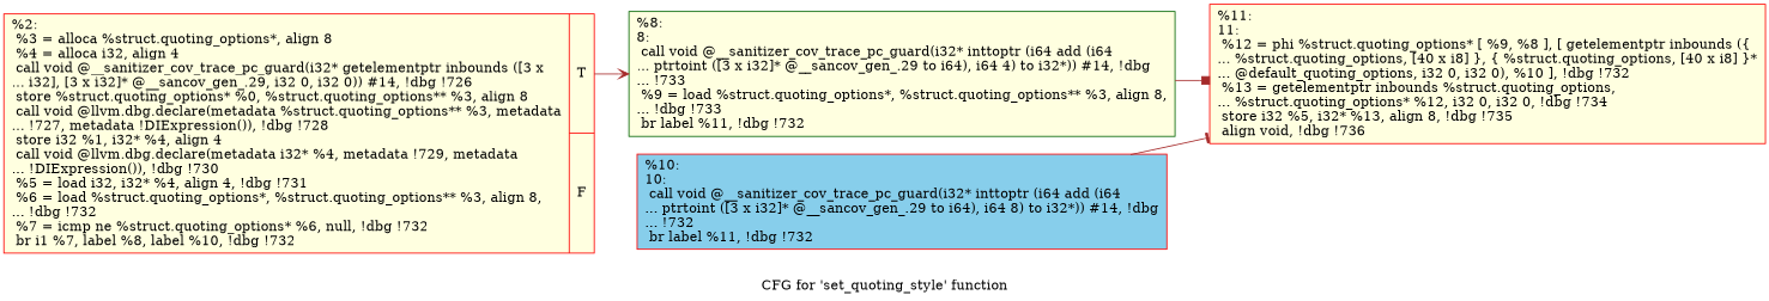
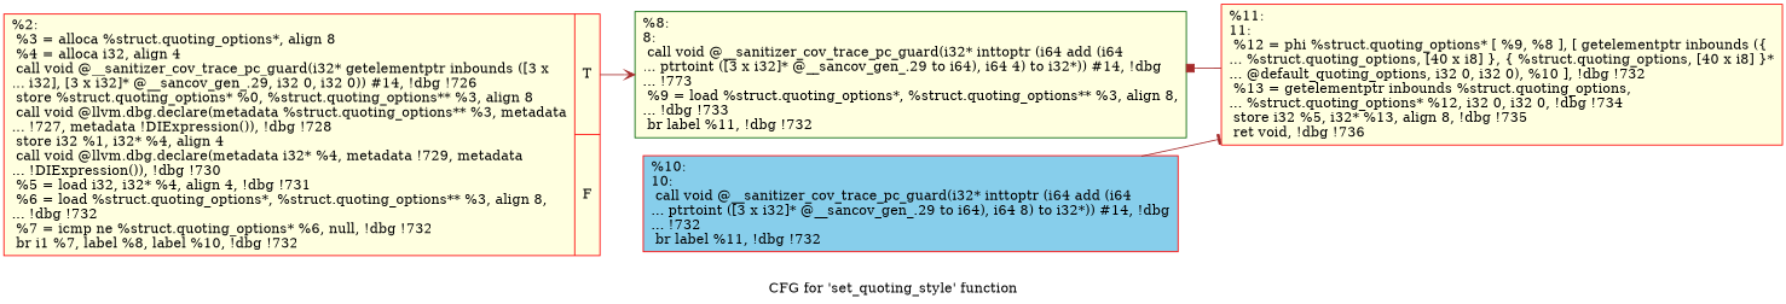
  digraph {
    label="CFG for 'set_quoting_style' function"
    rankdir=LR
    node [color=red fillcolor=lightyellow shape=record style=filled]
    edge [color=brown]
    n1 [label="{%2:\l  %3 = alloca %struct.quoting_options*, align 8\l  %4 = alloca i32, align 4\l  call void @__sanitizer_cov_trace_pc_guard(i32* getelementptr inbounds ([3 x\l... i32], [3 x i32]* @__sancov_gen_.29, i32 0, i32 0)) #14, !dbg !726\l  store %struct.quoting_options* %0, %struct.quoting_options** %3, align 8\l  call void @llvm.dbg.declare(metadata %struct.quoting_options** %3, metadata\l... !727, metadata !DIExpression()), !dbg !728\l  store i32 %1, i32* %4, align 4\l  call void @llvm.dbg.declare(metadata i32* %4, metadata !729, metadata\l... !DIExpression()), !dbg !730\l  %5 = load i32, i32* %4, align 4, !dbg !731\l  %6 = load %struct.quoting_options*, %struct.quoting_options** %3, align 8,\l... !dbg !732\l  %7 = icmp ne %struct.quoting_options* %6, null, !dbg !732\l  br i1 %7, label %8, label %10, !dbg !732\l|{<s0>T|<s1>F}}"]
-   n2 [color=darkgreen label="{%8:\l8:                                                \l  call void @__sanitizer_cov_trace_pc_guard(i32* inttoptr (i64 add (i64\l... ptrtoint ([3 x i32]* @__sancov_gen_.29 to i64), i64 4) to i32*)) #14, !dbg\l... !733\l  %9 = load %struct.quoting_options*, %struct.quoting_options** %3, align 8,\l... !dbg !733\l  br label %11, !dbg !732\l}"]
-   n3 [label="{%11:\l11:                                               \l  %12 = phi %struct.quoting_options* [ %9, %8 ], [ getelementptr inbounds (\{\l... %struct.quoting_options, [40 x i8] \}, \{ %struct.quoting_options, [40 x i8] \}*\l... @default_quoting_options, i32 0, i32 0), %10 ], !dbg !732\l  %13 = getelementptr inbounds %struct.quoting_options,\l... %struct.quoting_options* %12, i32 0, i32 0, !dbg !734\l  store i32 %5, i32* %13, align 8, !dbg !735\l  align void, !dbg !736\l}"]
+   n2 [color=darkgreen label="{%8:\l8:                                                \l  call void @__sanitizer_cov_trace_pc_guard(i32* inttoptr (i64 add (i64\l... ptrtoint ([3 x i32]* @__sancov_gen_.29 to i64), i64 4) to i32*)) #14, !dbg\l... !773\l  %9 = load %struct.quoting_options*, %struct.quoting_options** %3, align 8,\l... !dbg !733\l  br label %11, !dbg !732\l}"]
+   n3 [label="{%11:\l11:                                               \l  %12 = phi %struct.quoting_options* [ %9, %8 ], [ getelementptr inbounds (\{\l... %struct.quoting_options, [40 x i8] \}, \{ %struct.quoting_options, [40 x i8] \}*\l... @default_quoting_options, i32 0, i32 0), %10 ], !dbg !732\l  %13 = getelementptr inbounds %struct.quoting_options,\l... %struct.quoting_options* %12, i32 0, i32 0, !dbg !734\l  store i32 %5, i32* %13, align 8, !dbg !735\l  ret void, !dbg !736\l}"]
    n4 [fillcolor=skyblue label="{%10:\l10:                                               \l  call void @__sanitizer_cov_trace_pc_guard(i32* inttoptr (i64 add (i64\l... ptrtoint ([3 x i32]* @__sancov_gen_.29 to i64), i64 8) to i32*)) #14, !dbg\l... !732\l  br label %11, !dbg !732\l}"]
    n1 -> n2 [arrowhead=vee tailport=s0]
-   n2 -> n3 [arrowhead=box]
+   n3 -> n2 [arrowhead=box]
    n4 -> n3 [arrowhead=tee]
  }
